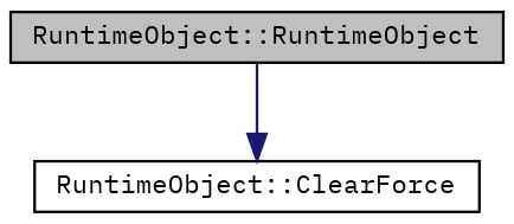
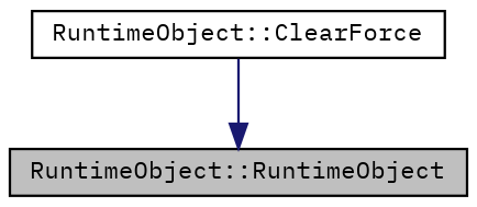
  digraph {
    rankdir=TB
    fontname="IBM Plex Mono"
    node [color=black fontname="IBM Plex Mono" fontsize=10 shape=record style=filled]
    n1 [fillcolor=grey75 fontcolor=black height=0.2 label="RuntimeObject::RuntimeObject" width=0.4]
    n2 [fillcolor=white height=0.2 label="RuntimeObject::ClearForce" width=0.4]
-   n1 -> n2 [color=midnightblue fontname="IBM Plex Mono" fontsize=10 labelfontname=Helvetica labelfontsize=10 style=solid]
+   n2 -> n1 [color=midnightblue fontname="IBM Plex Mono" fontsize=10 labelfontname=Helvetica labelfontsize=10 style=solid]
  }
